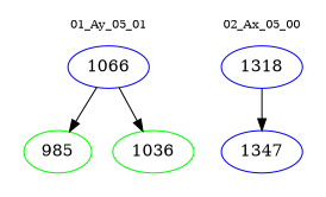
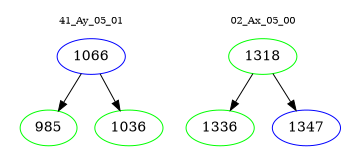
  digraph {
    node [color=blue]
    edge [color=black]
    n1 [label=1066]
    n2 [color=green label=985]
    n3 [color=green label=1036]
-   n4 [label=1318]
+   n4 [color=green label=1318]
+   n5 [color=green label=1336]
    n6 [label=1347]
    subgraph cluster_1 {
      color=white
      fontsize=10
-     label="01_Ay_05_01"
+     label="41_Ay_05_01"
      n1
      n2
      n3
    }
    subgraph cluster_2 {
      color=white
      fontsize=10
      label="02_Ax_05_00"
      n4
+     n5
      n6
    }
    n1 -> n2
    n1 -> n3
+   n4 -> n5
    n4 -> n6
  }
